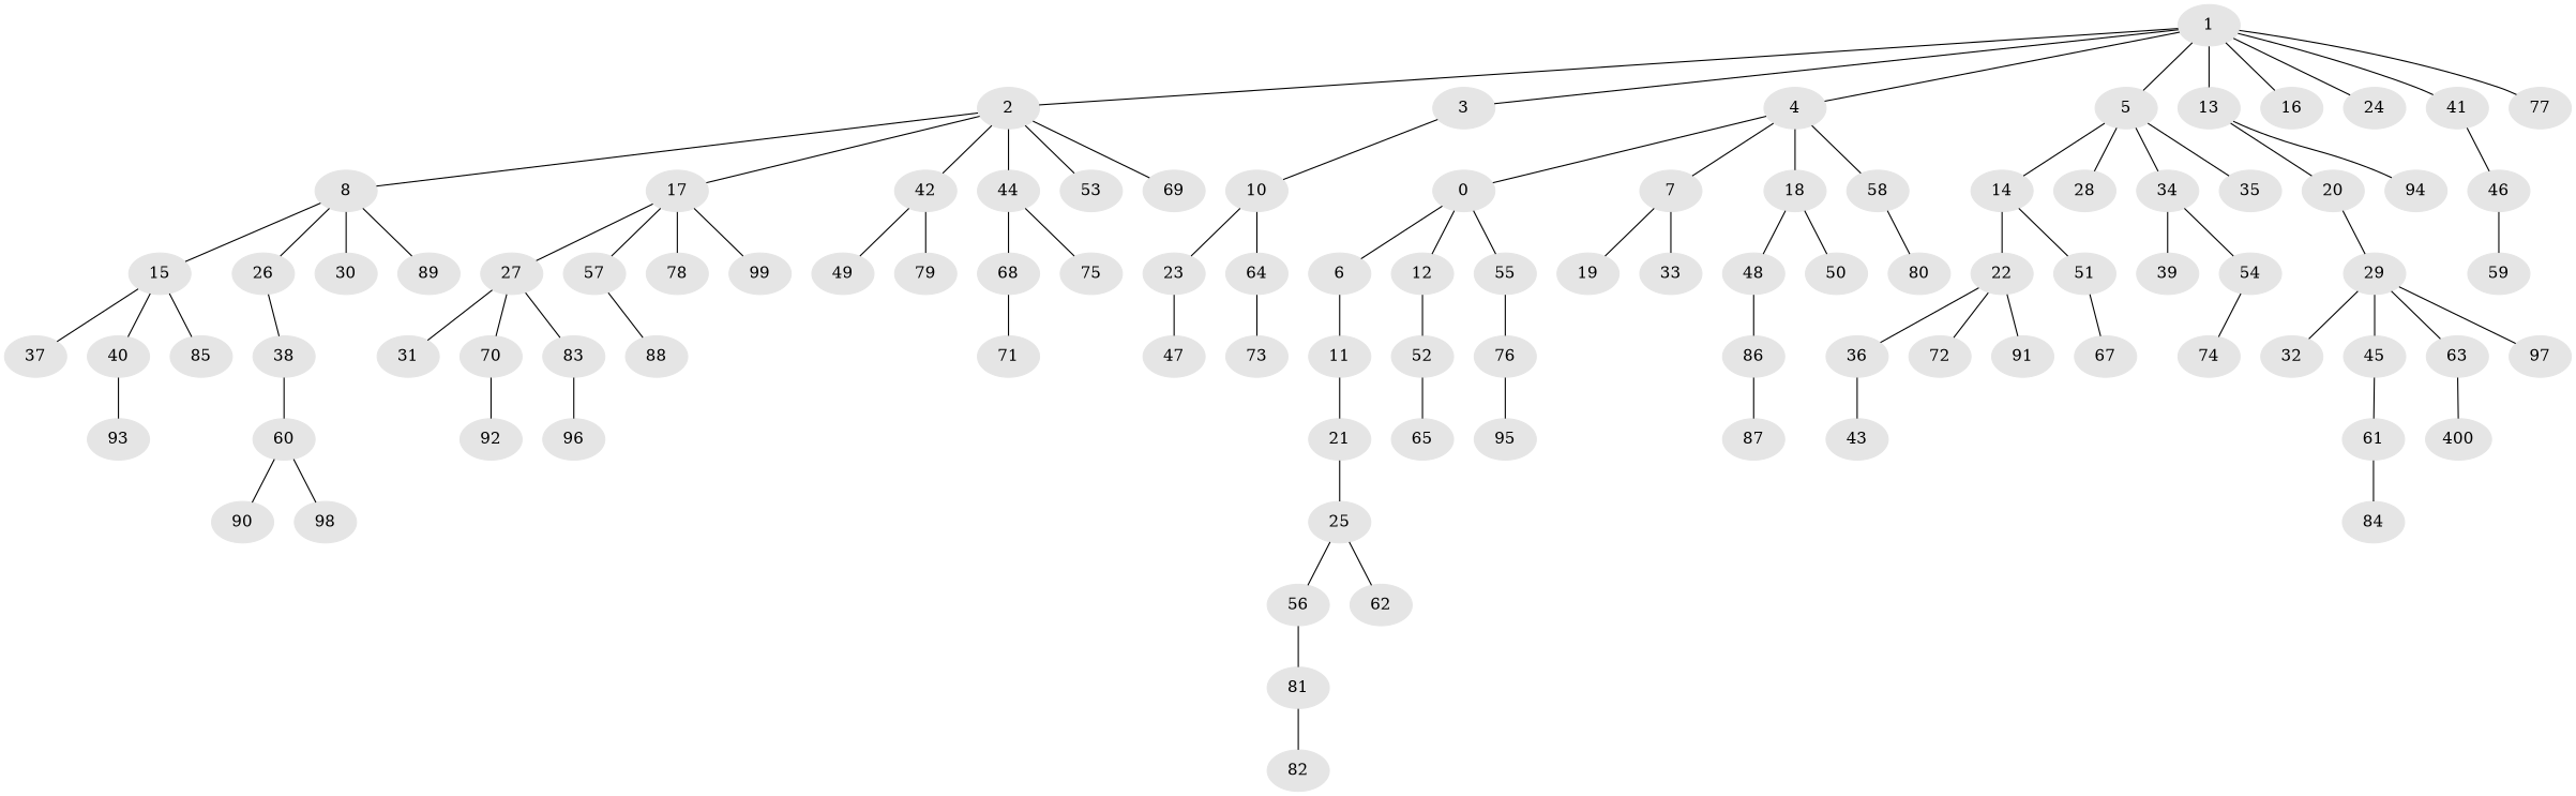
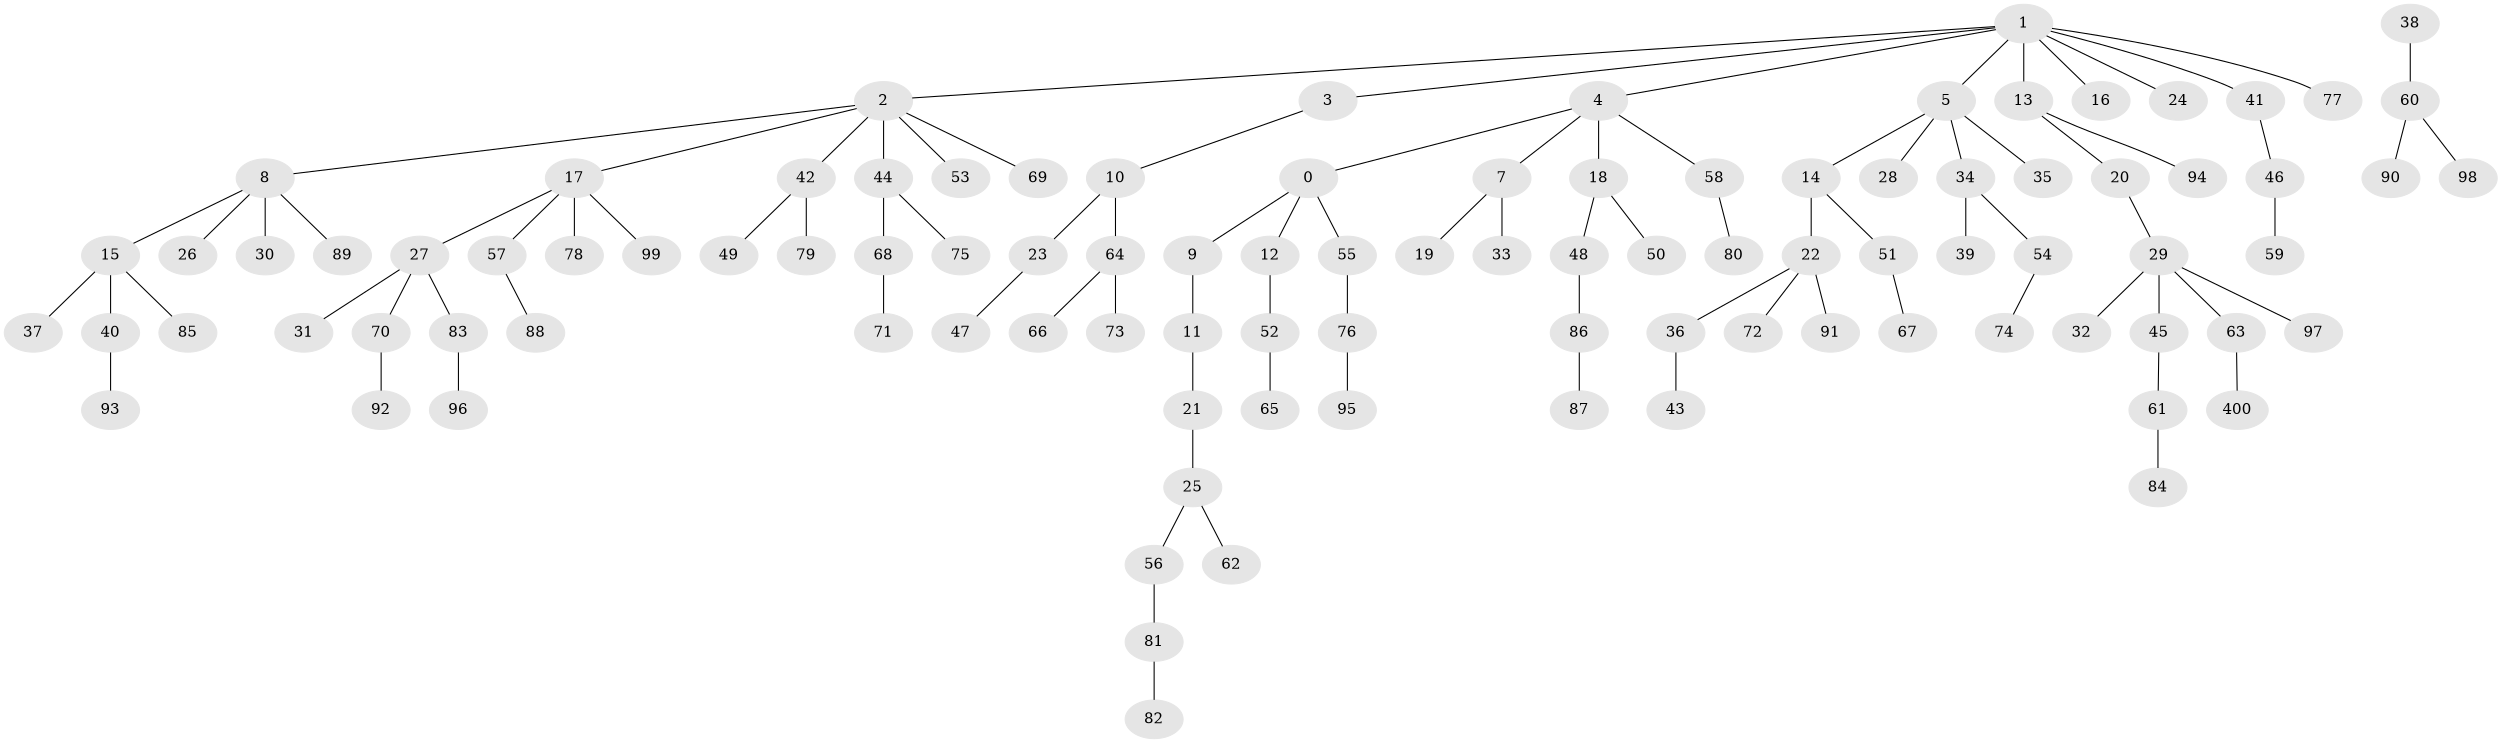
  graph {
    node [color=gray90 style=filled]
    1
    2
    3
    4
    5
    13
    16
    24
    41
    77
    8
    17
    42
    44
    53
    69
    10
    n18 [label=0]
    7
    18
    58
    14
    28
    34
    35
    20
    94
    46
    15
    26
    30
    89
    27
    57
    78
    99
    49
    79
    68
    75
    23
    64
-   9 [label=6]
+   9
    12
    55
    19
    33
    48
    50
    80
    22
    51
    39
    54
    11
    52
    76
    37
    40
    85
    38
    21
    47
+   66
    73
    25
    65
    29
    36
    72
    91
    67
    93
    31
    70
    83
    88
    86
    32
    45
    63
    97
    56
    62
    43
    81
    60
    92
    96
    61
    n91 [label=400]
    74
    90
    98
    59
    71
    84
    87
    95
    82
    1 -- 2
    1 -- 3
    1 -- 4
    1 -- 5
    1 -- 13
    1 -- 16
    1 -- 24
    1 -- 41
    1 -- 77
    2 -- 8
    2 -- 17
    2 -- 42
    2 -- 44
    2 -- 53
    2 -- 69
    3 -- 10
    4 -- n18
    4 -- 7
    4 -- 18
    4 -- 58
    5 -- 14
    5 -- 28
    5 -- 34
    5 -- 35
    13 -- 20
    13 -- 94
    41 -- 46
    8 -- 15
    8 -- 26
    8 -- 30
    8 -- 89
    17 -- 27
    17 -- 57
    17 -- 78
    17 -- 99
    42 -- 49
    42 -- 79
    44 -- 68
    44 -- 75
    10 -- 23
    10 -- 64
    n18 -- 9
    n18 -- 12
    n18 -- 55
    7 -- 19
    7 -- 33
    18 -- 48
    18 -- 50
    58 -- 80
    14 -- 22
    14 -- 51
    34 -- 39
    34 -- 54
    20 -- 29
    46 -- 59
    15 -- 37
    15 -- 40
    15 -- 85
-   26 -- 38
    27 -- 31
    27 -- 70
    27 -- 83
    57 -- 88
    68 -- 71
    23 -- 47
+   64 -- 66
    64 -- 73
    9 -- 11
    12 -- 52
    55 -- 76
    48 -- 86
    22 -- 36
    22 -- 72
    22 -- 91
    51 -- 67
    54 -- 74
    11 -- 21
    52 -- 65
    76 -- 95
    40 -- 93
    38 -- 60
    21 -- 25
    25 -- 56
    25 -- 62
    29 -- 32
    29 -- 45
    29 -- 63
    29 -- 97
    36 -- 43
    70 -- 92
    83 -- 96
    86 -- 87
    45 -- 61
    63 -- n91
    56 -- 81
    81 -- 82
    60 -- 90
    60 -- 98
    61 -- 84
  }
